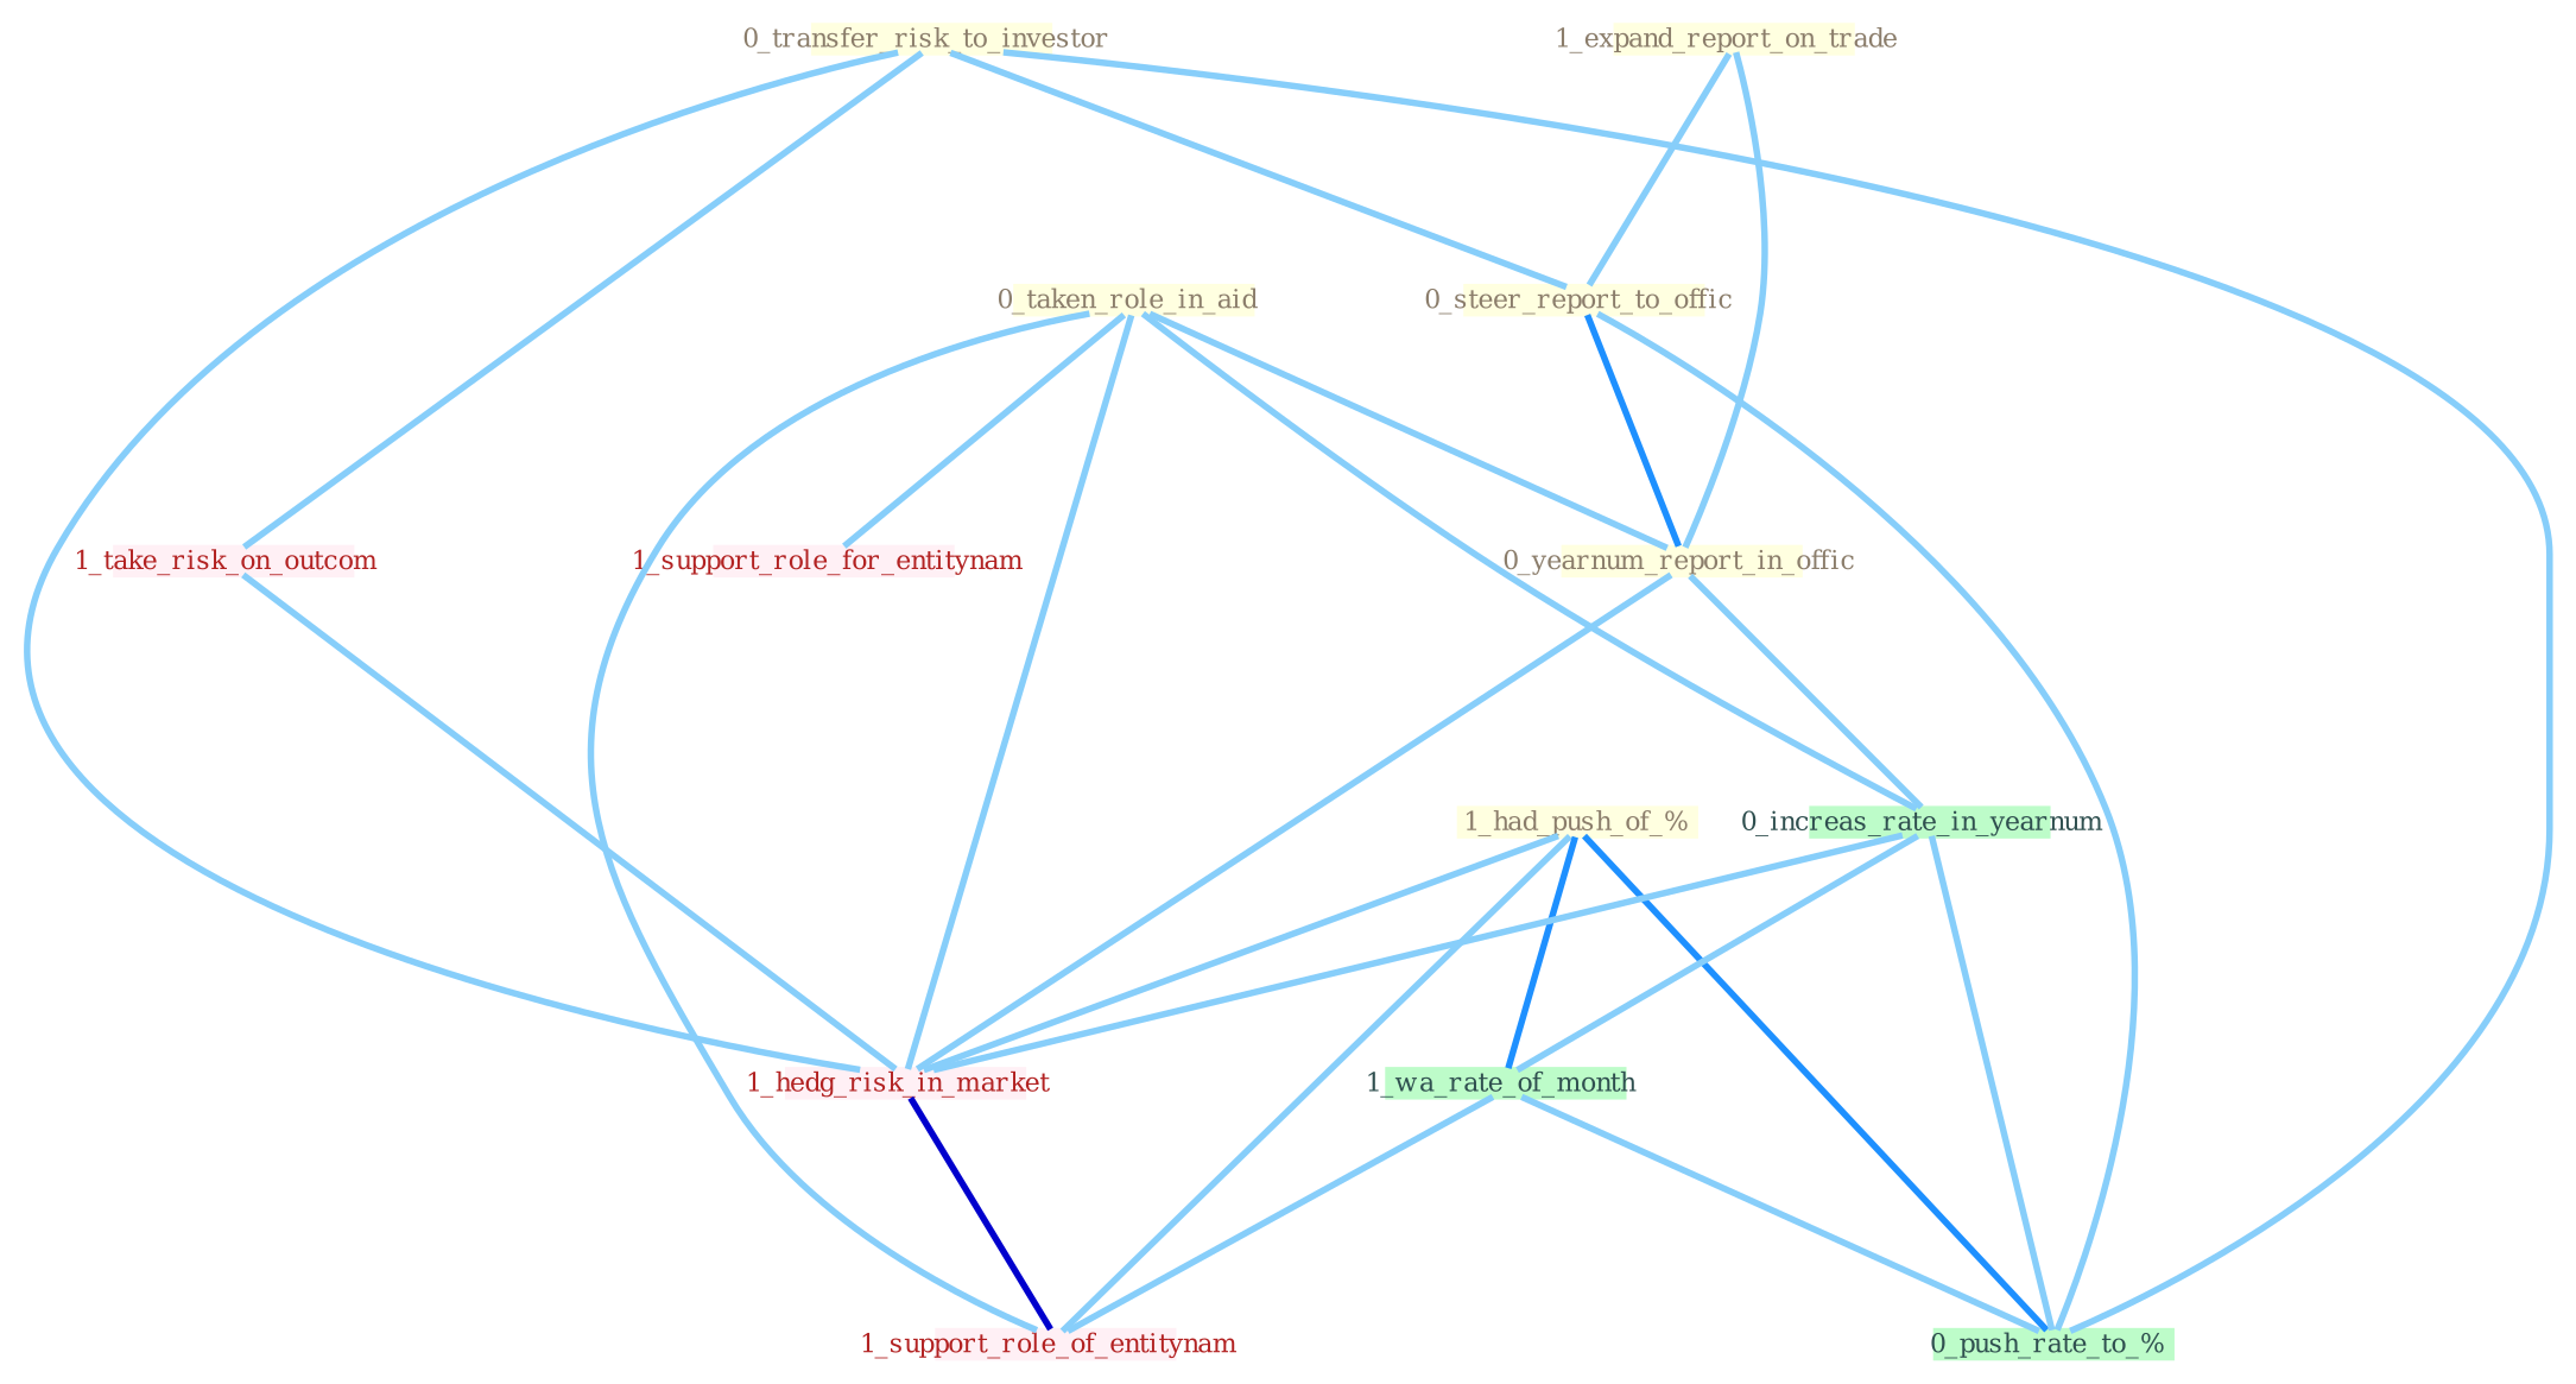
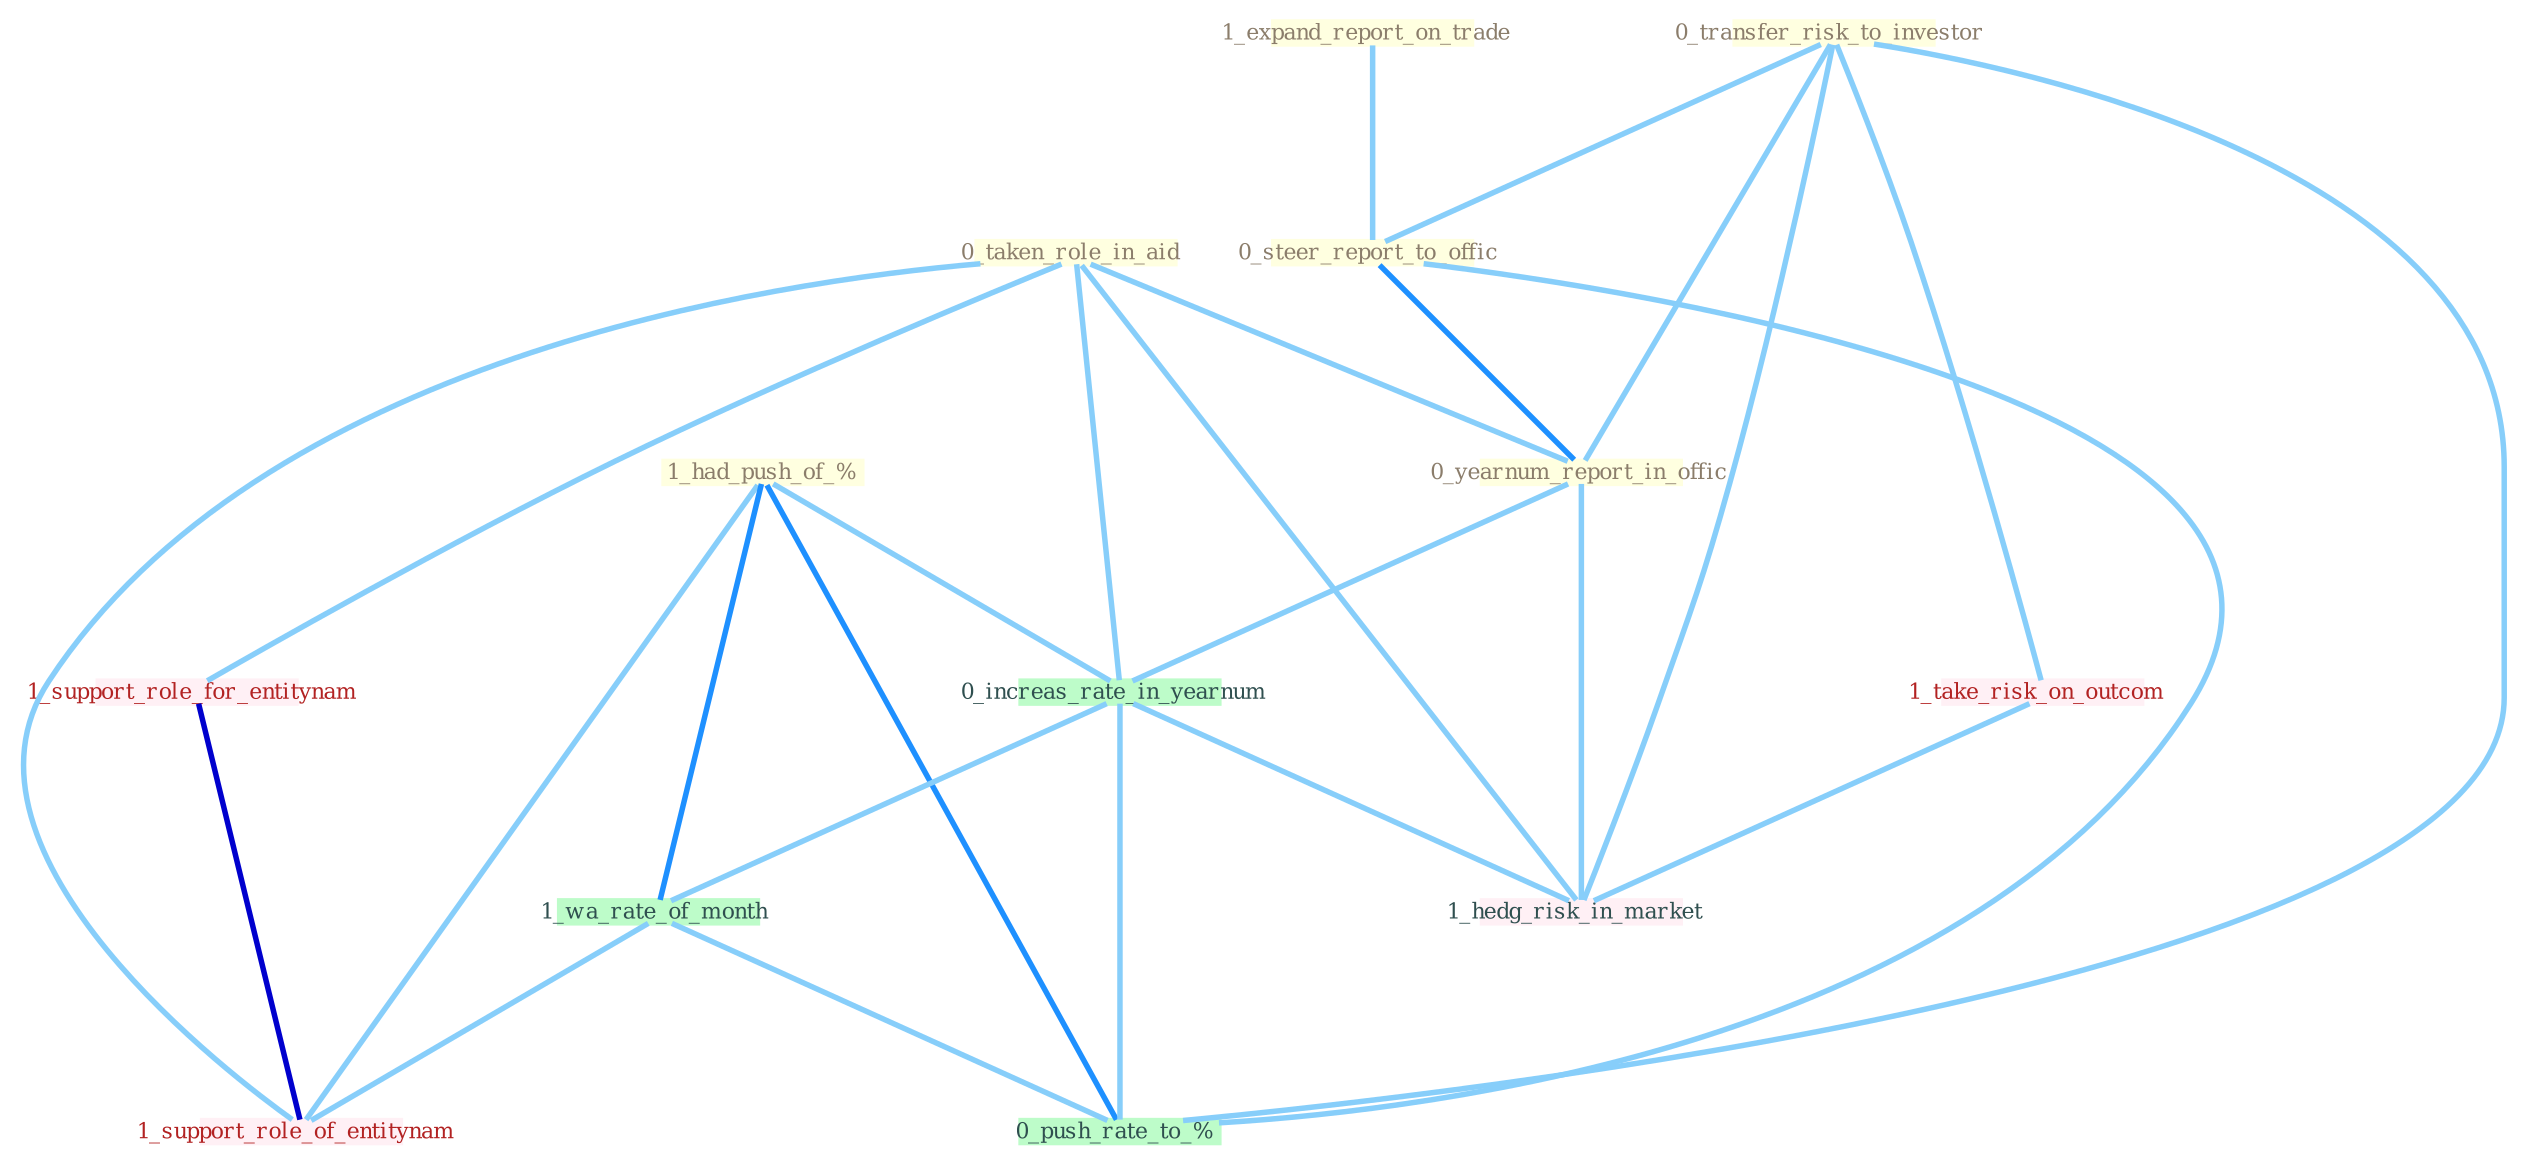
  graph {
    node [color="#ffffe0" fixedsize=true fontcolor="#8b7d6b" fontsize=4 shape=polygon style=filled]
    edge [color="#87cefa" w=1]
    n1 [height=.06 label="1_had_push_of_%" width=.5]
    "1_expand_report_on_trade " [height=.06 width=.5]
    "0_taken_role_in_aid " [height=.06 width=.5]
    "0_transfer_risk_to_investor " [height=.06 width=.5]
    "0_steer_report_to_offic " [height=.06 width=.5]
    n6 [height=.06 label="0_yearnum_report_in_offic" width=.5]
    "1_support_role_for_entitynam " [color="#fff0f5" fontcolor="#b22222" height=.06 width=.5]
    "1_take_risk_on_outcom " [color="#fff0f5" fontcolor="#b22222" height=.06 width=.5]
    "1_support_role_of_entitynam " [color="#fff0f5" fontcolor="#b22222" height=.06 width=.5]
-   "1_hedg_risk_in_market " [color="#fff0f5" fontcolor="#b22222" height=.06 width=.5]
+   "1_hedg_risk_in_market " [color="#fff0f5" fontcolor="#2f4f4f" height=.06 width=.5]
    "0_increas_rate_in_yearnum " [color="#BDFCC9" fontcolor="#2f4f4f" height=.06 width=.5]
    "1_wa_rate_of_month " [color="#BDFCC9" fontcolor="#2f4f4f" height=.06 width=.5]
    "0_push_rate_to_% " [color="#BDFCC9" fontcolor="#2f4f4f" height=.06 width=.5]
    subgraph sub_1 {
      n1
      "1_expand_report_on_trade "
      "0_taken_role_in_aid "
      "0_transfer_risk_to_investor "
      "0_steer_report_to_offic "
      n6
    }
    subgraph sub_2 {
      "1_support_role_for_entitynam "
      "1_take_risk_on_outcom "
      "1_support_role_of_entitynam "
      "1_hedg_risk_in_market "
    }
    n1 -- "1_support_role_of_entitynam "
-   n1 -- "1_hedg_risk_in_market "
+   n1 -- "0_increas_rate_in_yearnum "
    n1 -- "1_wa_rate_of_month " [color="#1e90ff" w=2]
    n1 -- "0_push_rate_to_% " [color="#1e90ff" w=2]
    "1_expand_report_on_trade " -- "0_steer_report_to_offic "
-   "1_expand_report_on_trade " -- n6
+   "0_transfer_risk_to_investor " -- n6
    "0_taken_role_in_aid " -- n6
    "0_taken_role_in_aid " -- "1_support_role_for_entitynam "
    "0_taken_role_in_aid " -- "1_support_role_of_entitynam "
    "0_taken_role_in_aid " -- "1_hedg_risk_in_market "
    "0_taken_role_in_aid " -- "0_increas_rate_in_yearnum "
    "0_transfer_risk_to_investor " -- "0_steer_report_to_offic "
    "0_transfer_risk_to_investor " -- "1_take_risk_on_outcom "
    "0_transfer_risk_to_investor " -- "1_hedg_risk_in_market "
    "0_transfer_risk_to_investor " -- "0_push_rate_to_% "
    "0_steer_report_to_offic " -- n6 [color="#1e90ff" w=2]
    "0_steer_report_to_offic " -- "0_push_rate_to_% "
    n6 -- "1_hedg_risk_in_market "
    n6 -- "0_increas_rate_in_yearnum "
-   "1_hedg_risk_in_market " -- "1_support_role_of_entitynam " [color="#0000cd" w=3]
+   "1_support_role_for_entitynam " -- "1_support_role_of_entitynam " [color="#0000cd" w=3]
    "1_take_risk_on_outcom " -- "1_hedg_risk_in_market "
    "0_increas_rate_in_yearnum " -- "1_hedg_risk_in_market "
    "0_increas_rate_in_yearnum " -- "1_wa_rate_of_month "
    "0_increas_rate_in_yearnum " -- "0_push_rate_to_% "
    "1_wa_rate_of_month " -- "1_support_role_of_entitynam "
    "1_wa_rate_of_month " -- "0_push_rate_to_% "
  }
